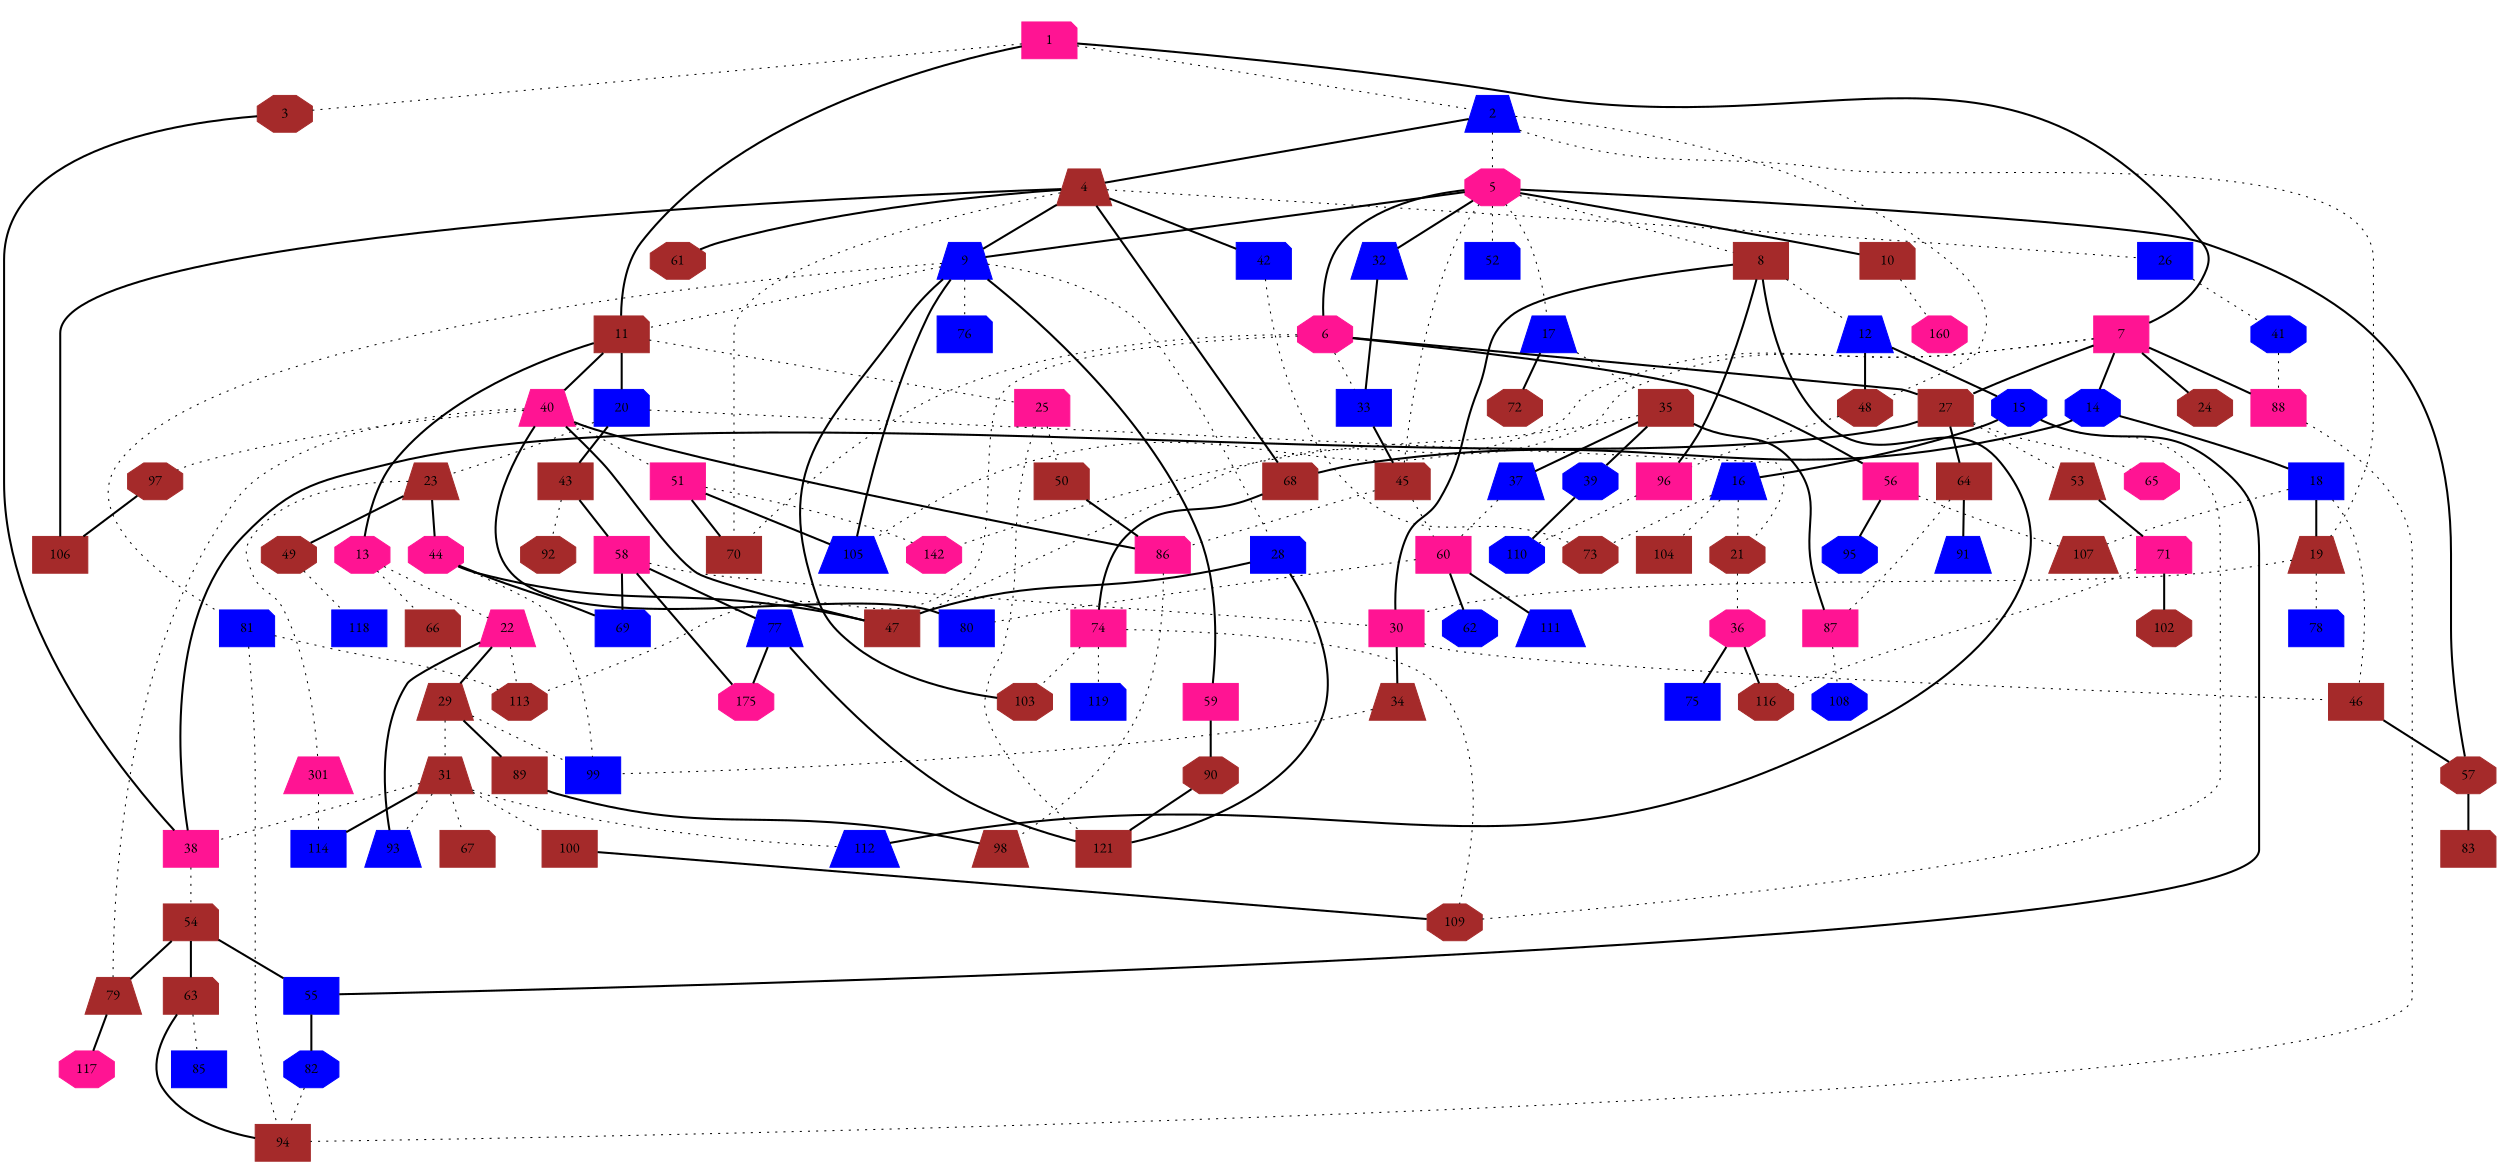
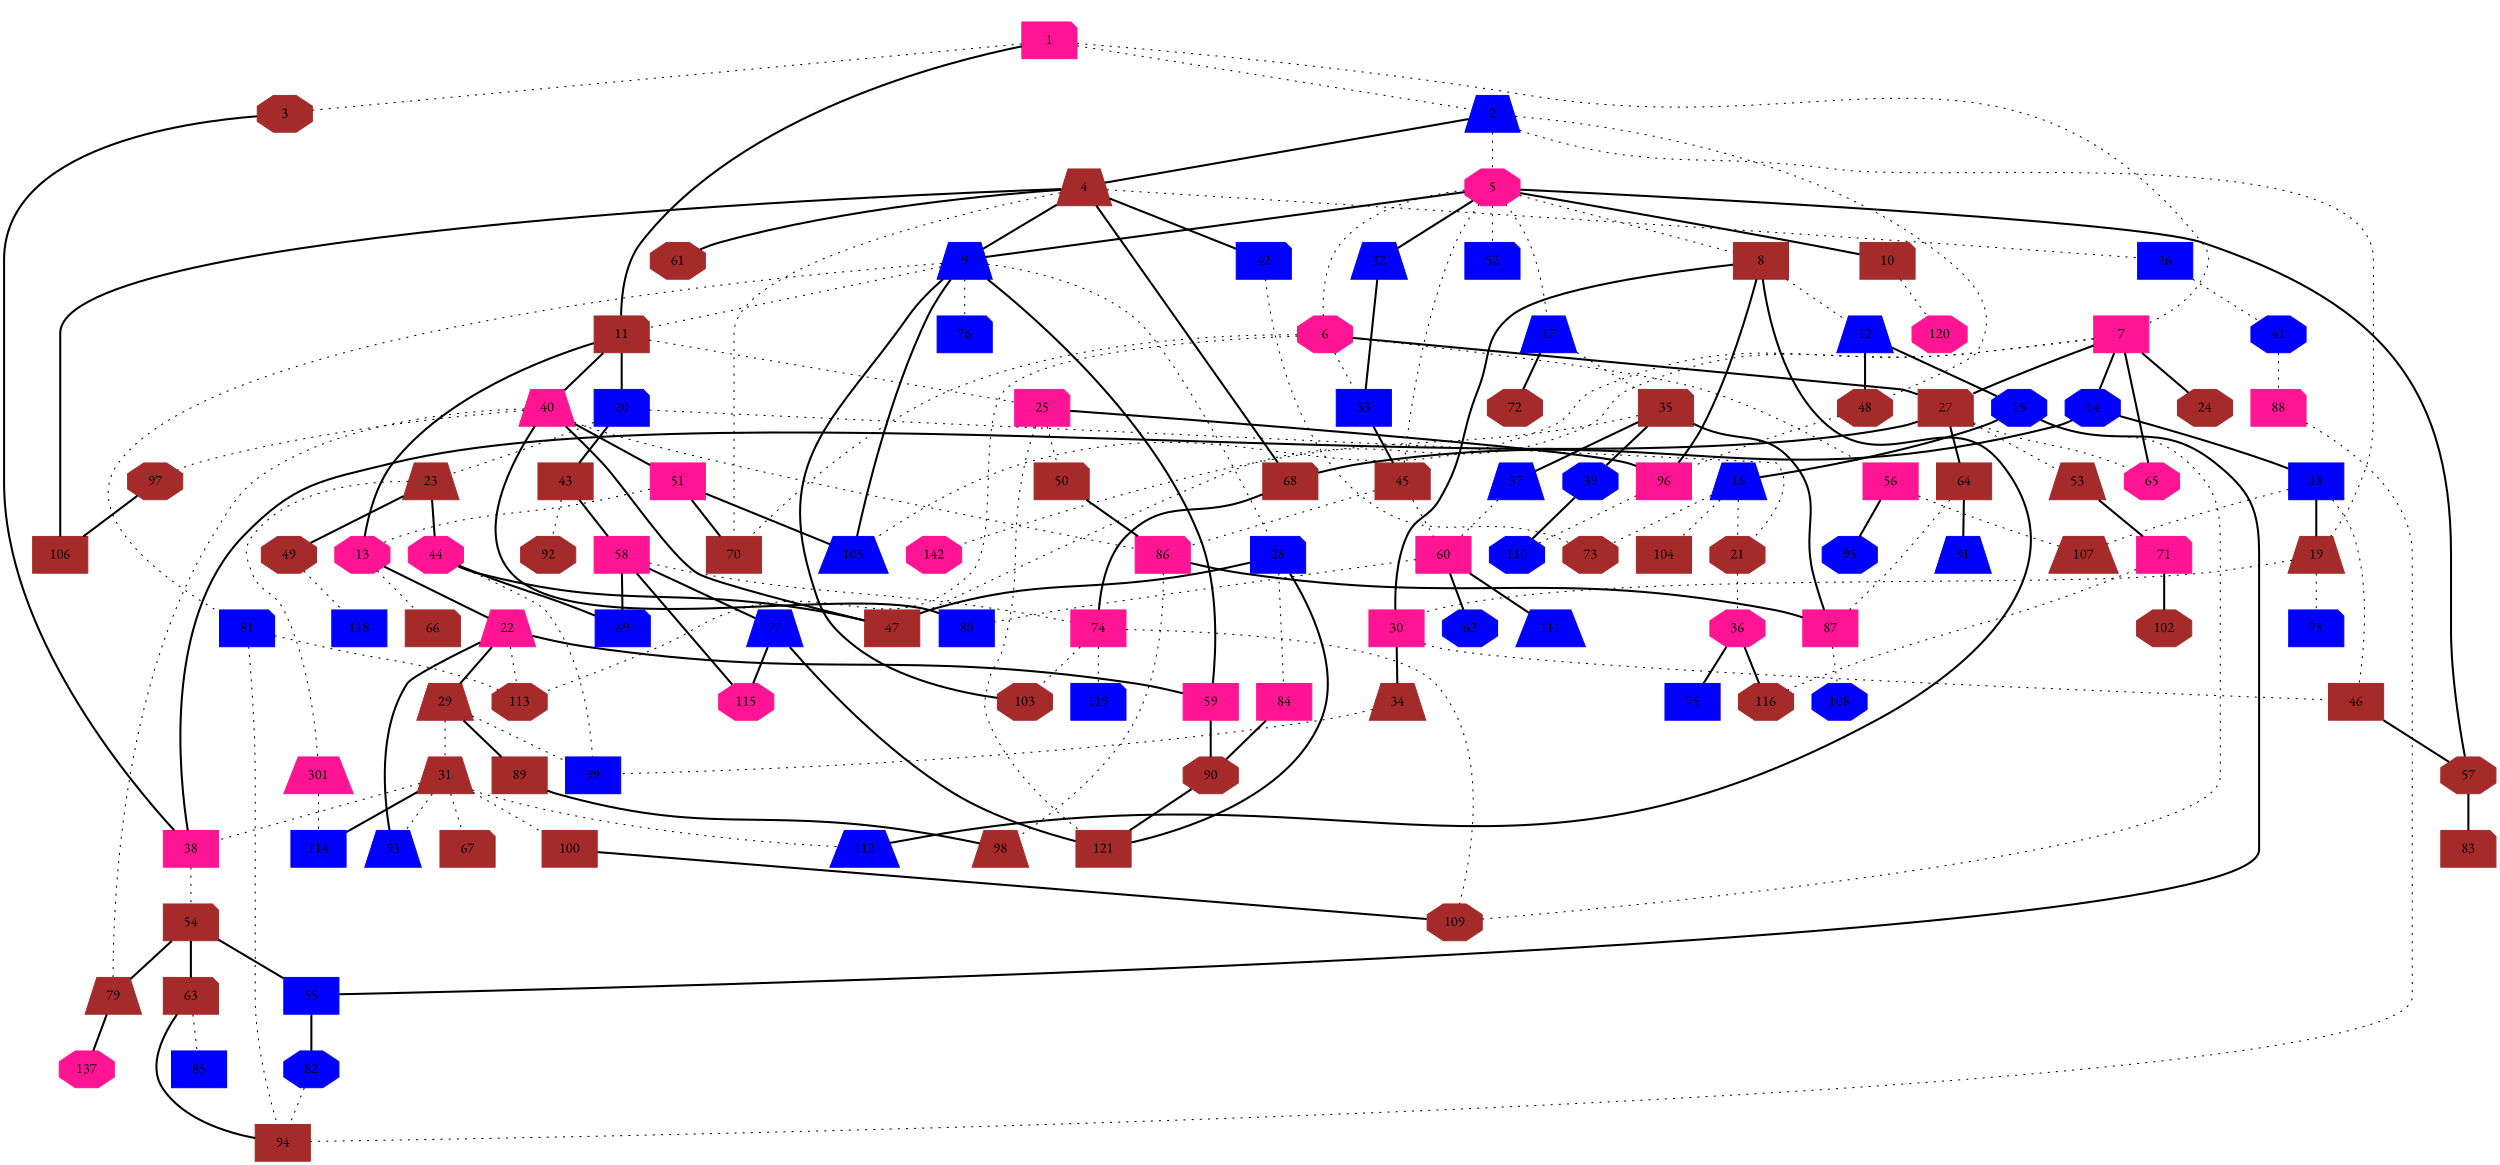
  graph {
    fontname="EB Garamond"
    node [color=brown fontname="EB Garamond" shape=octagon style=filled]
    edge [fontname="EB Garamond" style=bold]
    1 [color=deeppink shape=note]
    2 [color=blue shape=trapezium]
    3
    7 [color=deeppink shape=box]
    11 [shape=note]
    4 [shape=trapezium]
    5 [color=deeppink]
    19 [shape=trapezium]
    48
    38 [color=deeppink shape=box]
    27 [shape=note]
    14 [color=blue]
    24
    47 [shape=box]
    88 [color=deeppink shape=note]
    105 [color=blue shape=trapezium]
    13 [color=deeppink]
    20 [color=blue shape=note]
    25 [color=deeppink shape=note]
    40 [color=deeppink shape=trapezium]
    9 [color=blue shape=trapezium]
    26 [color=blue shape=box]
    42 [color=blue shape=note]
    61
    68 [shape=note]
    70 [shape=box]
    106 [shape=box]
    6 [color=deeppink]
    8 [shape=box]
    10 [shape=note]
    17 [color=blue shape=trapezium]
    32 [color=blue shape=trapezium]
    45 [shape=note]
    52 [color=blue shape=note]
    57
    30 [color=deeppink shape=box]
    78 [color=blue shape=note]
    96 [color=deeppink shape=box]
    54 [shape=note]
    28 [color=blue shape=note]
    59 [color=deeppink shape=box]
    76 [color=blue shape=note]
    81 [color=blue shape=note]
    103
    41 [color=blue]
    73
    74 [color=deeppink shape=box]
    33 [color=blue shape=box]
    56 [color=deeppink shape=box]
    113
    12 [color=blue shape=trapezium]
    112 [color=blue shape=trapezium]
-   120 [color=deeppink label=160]
+   120 [color=deeppink]
    35 [shape=note]
    72
    60 [color=deeppink shape=box]
    86 [color=deeppink shape=note]
    83 [shape=note]
    53 [shape=trapezium]
    64 [shape=box]
    65 [color=deeppink]
    107 [shape=trapezium]
    95 [color=blue]
    18 [color=blue shape=box]
    94 [shape=box]
    15 [color=blue]
    46 [shape=box]
    34 [shape=trapezium]
    110 [color=blue]
    121 [shape=box]
+   84 [color=deeppink shape=box]
    90
    22 [color=deeppink shape=trapezium]
    66 [shape=note]
    21
    23 [shape=trapezium]
    43 [shape=box]
    50 [shape=note]
    51 [color=deeppink shape=box]
    79 [shape=trapezium]
    80 [color=blue shape=box]
    97
    16 [color=blue shape=trapezium]
    55 [color=blue shape=box]
    109
    29 [shape=trapezium]
    93 [color=blue shape=trapezium]
    104 [shape=box]
    82 [color=blue]
    36 [color=deeppink]
    37 [color=blue shape=trapezium]
    39 [color=blue]
    87 [color=deeppink shape=box]
    n94 [color=deeppink label=142]
    44 [color=deeppink]
    49
    n97 [color=deeppink label=301 shape=trapezium]
    58 [color=deeppink shape=box]
    92
    75 [color=blue shape=box]
    116
    31 [shape=trapezium]
    89 [shape=box]
    99 [color=blue shape=box]
    69 [color=blue shape=note]
    118 [color=blue shape=box]
    114 [color=blue shape=box]
    71 [color=deeppink shape=note]
    91 [color=blue shape=trapezium]
    67 [shape=note]
    100 [shape=box]
    98 [shape=trapezium]
    108 [color=blue]
    62 [color=blue]
    111 [color=blue shape=trapezium]
    63 [shape=note]
-   117 [color=deeppink]
+   117 [color=deeppink label=137]
    77 [color=blue shape=trapezium]
-   115 [color=deeppink label=175]
+   115 [color=deeppink]
    102
    85 [color=blue shape=box]
    119 [color=blue shape=note]
    1 -- 2 [style=dotted]
    1 -- 3 [style=dotted]
-   1 -- 7
+   1 -- 7 [style=dotted]
    1 -- 11
    2 -- 4
    2 -- 5 [style=dotted]
    2 -- 19 [style=dotted]
    2 -- 48 [style=dotted]
    3 -- 38
    7 -- 27
    7 -- 14
    7 -- 24
    7 -- 47 [style=dotted]
-   7 -- 88
+   7 -- 65
    7 -- 105 [style=dotted]
    11 -- 13
    11 -- 20
    11 -- 25 [style=dotted]
    11 -- 40
    4 -- 9
    4 -- 26 [style=dotted]
    4 -- 42
    4 -- 61
    4 -- 68
    4 -- 70 [style=dotted]
    4 -- 106
    5 -- 9
-   5 -- 6
+   5 -- 6 [style=dotted]
    5 -- 8 [style=dotted]
    5 -- 10
    5 -- 17 [style=dotted]
    5 -- 32
    5 -- 45 [style=dotted]
    5 -- 52 [style=dotted]
    5 -- 57
    19 -- 30 [style=dotted]
    19 -- 78 [style=dotted]
    48 -- 96 [style=dotted]
    38 -- 54 [style=dotted]
    27 -- 38
    27 -- 53 [style=dotted]
    27 -- 64
    27 -- 65 [style=dotted]
    14 -- 68
    14 -- 18
    88 -- 94 [style=dotted]
-   13 -- 22 [style=dotted]
+   13 -- 22
    13 -- 66 [style=dotted]
    20 -- 21 [style=dotted]
    20 -- 23 [style=dotted]
    20 -- 43
+   25 -- 96
    25 -- 121 [style=dotted]
    25 -- 50 [style=dotted]
    40 -- 47
-   40 -- 86
-   40 -- 51 [style=dotted]
+   40 -- 86 [style=dotted]
+   40 -- 51
    40 -- 79 [style=dotted]
    40 -- 80
    40 -- 97 [style=dotted]
    9 -- 11 [style=dotted]
    9 -- 105
    9 -- 28 [style=dotted]
    9 -- 59
    9 -- 76 [style=dotted]
    9 -- 81 [style=dotted]
    9 -- 103
    26 -- 41 [style=dotted]
    42 -- 73 [style=dotted]
    68 -- 74
    6 -- 27
    6 -- 70 [style=dotted]
    6 -- 33 [style=dotted]
-   6 -- 56
+   6 -- 56 [style=dotted]
    6 -- 113 [style=dotted]
    8 -- 30
    8 -- 96
    8 -- 12 [style=dotted]
    8 -- 112
    10 -- 120 [style=dotted]
    17 -- 35 [style=dotted]
    17 -- 72
    32 -- 33
    45 -- 60 [style=dotted]
    45 -- 86 [style=dotted]
    57 -- 83
    30 -- 46 [style=dotted]
    30 -- 34
    96 -- 110 [style=dotted]
    54 -- 79
    54 -- 55
    54 -- 63
    28 -- 47
    28 -- 121
+   28 -- 84 [style=dotted]
    59 -- 90
    81 -- 113 [style=dotted]
    81 -- 94 [style=dotted]
    41 -- 88 [style=dotted]
    74 -- 103 [style=dotted]
    74 -- 109 [style=dotted]
    74 -- 119 [style=dotted]
    33 -- 45
    56 -- 107 [style=dotted]
    56 -- 95
    12 -- 48
    12 -- 15
    35 -- 37
    35 -- 39
    35 -- 87
    35 -- n94 [style=dotted]
    60 -- 80 [style=dotted]
    60 -- 62
    60 -- 111
+   86 -- 87
    86 -- 98 [style=dotted]
    53 -- 71
    64 -- 87 [style=dotted]
    64 -- 91
    18 -- 19
    18 -- 107 [style=dotted]
    18 -- 46 [style=dotted]
    15 -- 16
    15 -- 55
    15 -- 109 [style=dotted]
    46 -- 57
    34 -- 99 [style=dotted]
+   84 -- 90
    90 -- 121
+   22 -- 59
    22 -- 113 [style=dotted]
    22 -- 29
    22 -- 93
    21 -- 36 [style=dotted]
    23 -- 44
    23 -- 49
    23 -- n97 [style=dotted]
    43 -- 58
    43 -- 92 [style=dotted]
    50 -- 86
    51 -- 105
    51 -- 70
-   51 -- n94 [style=dotted]
+   51 -- 13 [style=dotted]
    79 -- 117
    97 -- 106
    16 -- 73 [style=dotted]
    16 -- 21 [style=dotted]
    16 -- 104 [style=dotted]
    55 -- 82
    29 -- 31 [style=dotted]
    29 -- 89
    29 -- 99 [style=dotted]
    82 -- 94 [style=dotted]
    36 -- 75
    36 -- 116
    37 -- 60 [style=dotted]
    39 -- 110
    87 -- 108 [style=dotted]
    44 -- 47
    44 -- 99 [style=dotted]
    44 -- 69
    49 -- 118 [style=dotted]
    n97 -- 114 [style=dotted]
-   58 -- 30 [style=dotted]
+   58 -- 74 [style=dotted]
    58 -- 69
    58 -- 77
    58 -- 115
    31 -- 38 [style=dotted]
    31 -- 112 [style=dotted]
    31 -- 93 [style=dotted]
    31 -- 114
    31 -- 67 [style=dotted]
    31 -- 100 [style=dotted]
    89 -- 98
    71 -- 116 [style=dotted]
    71 -- 102
    100 -- 109
    63 -- 94
    63 -- 85 [style=dotted]
    77 -- 121
    77 -- 115
  }
